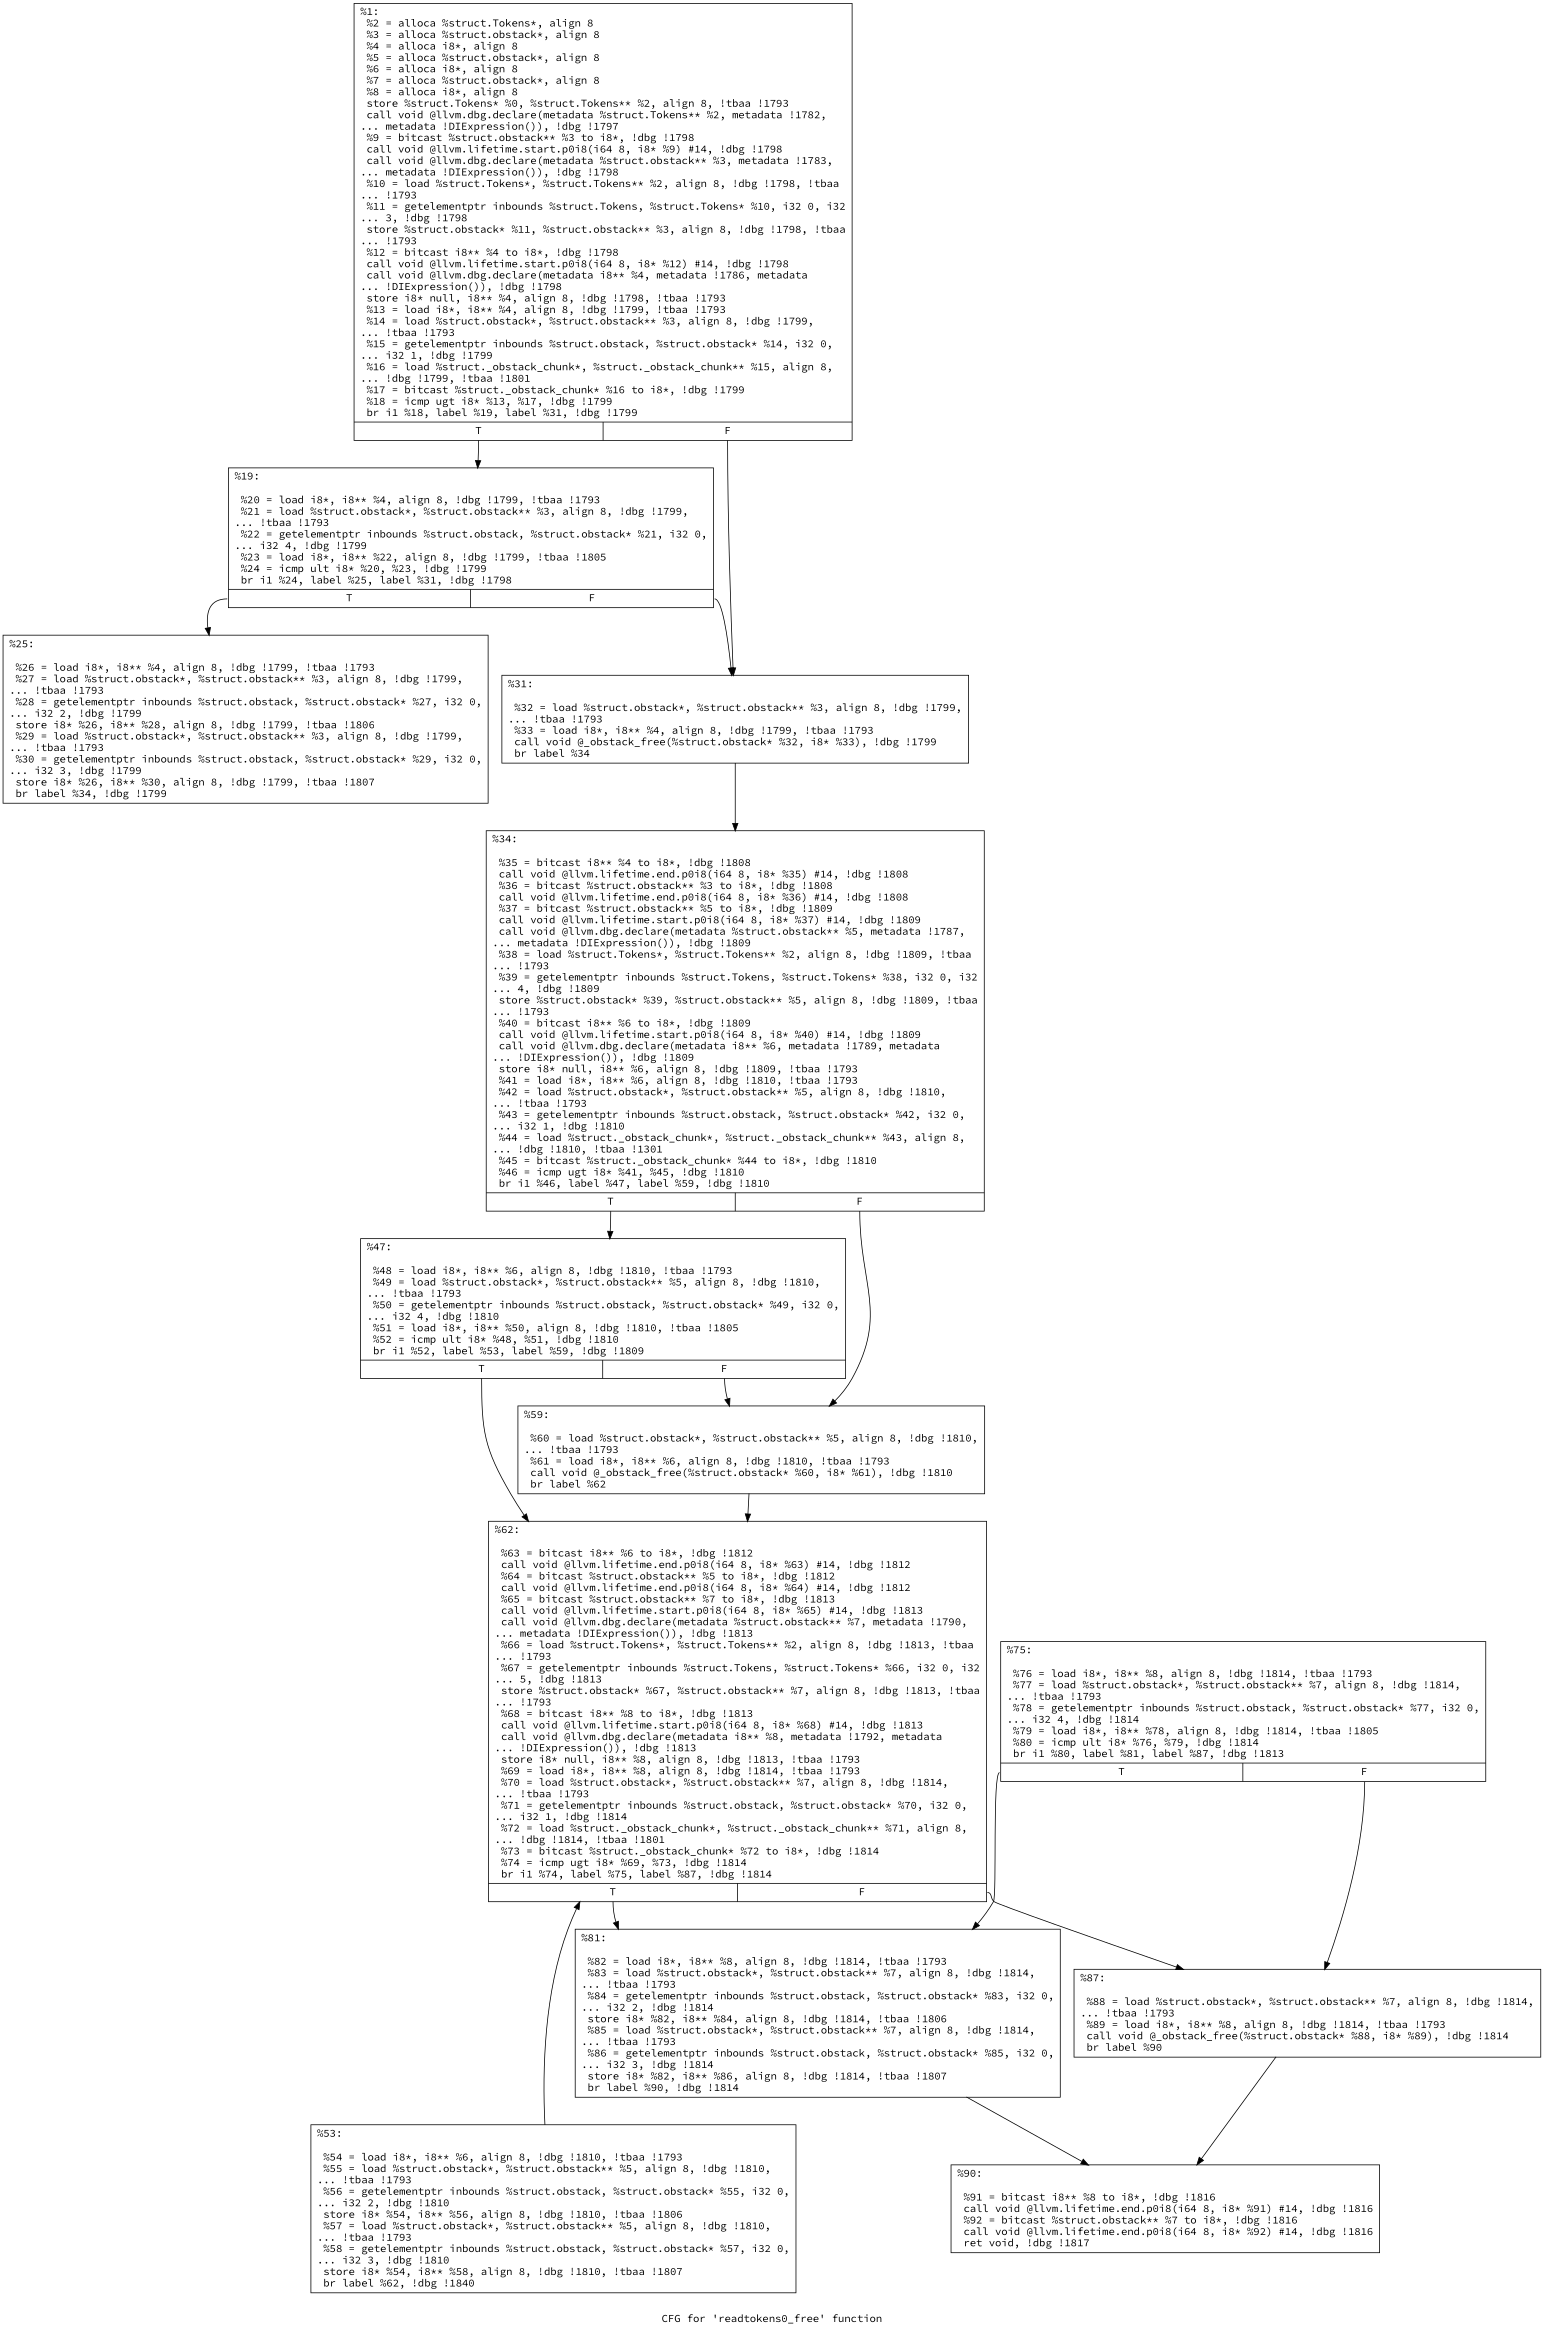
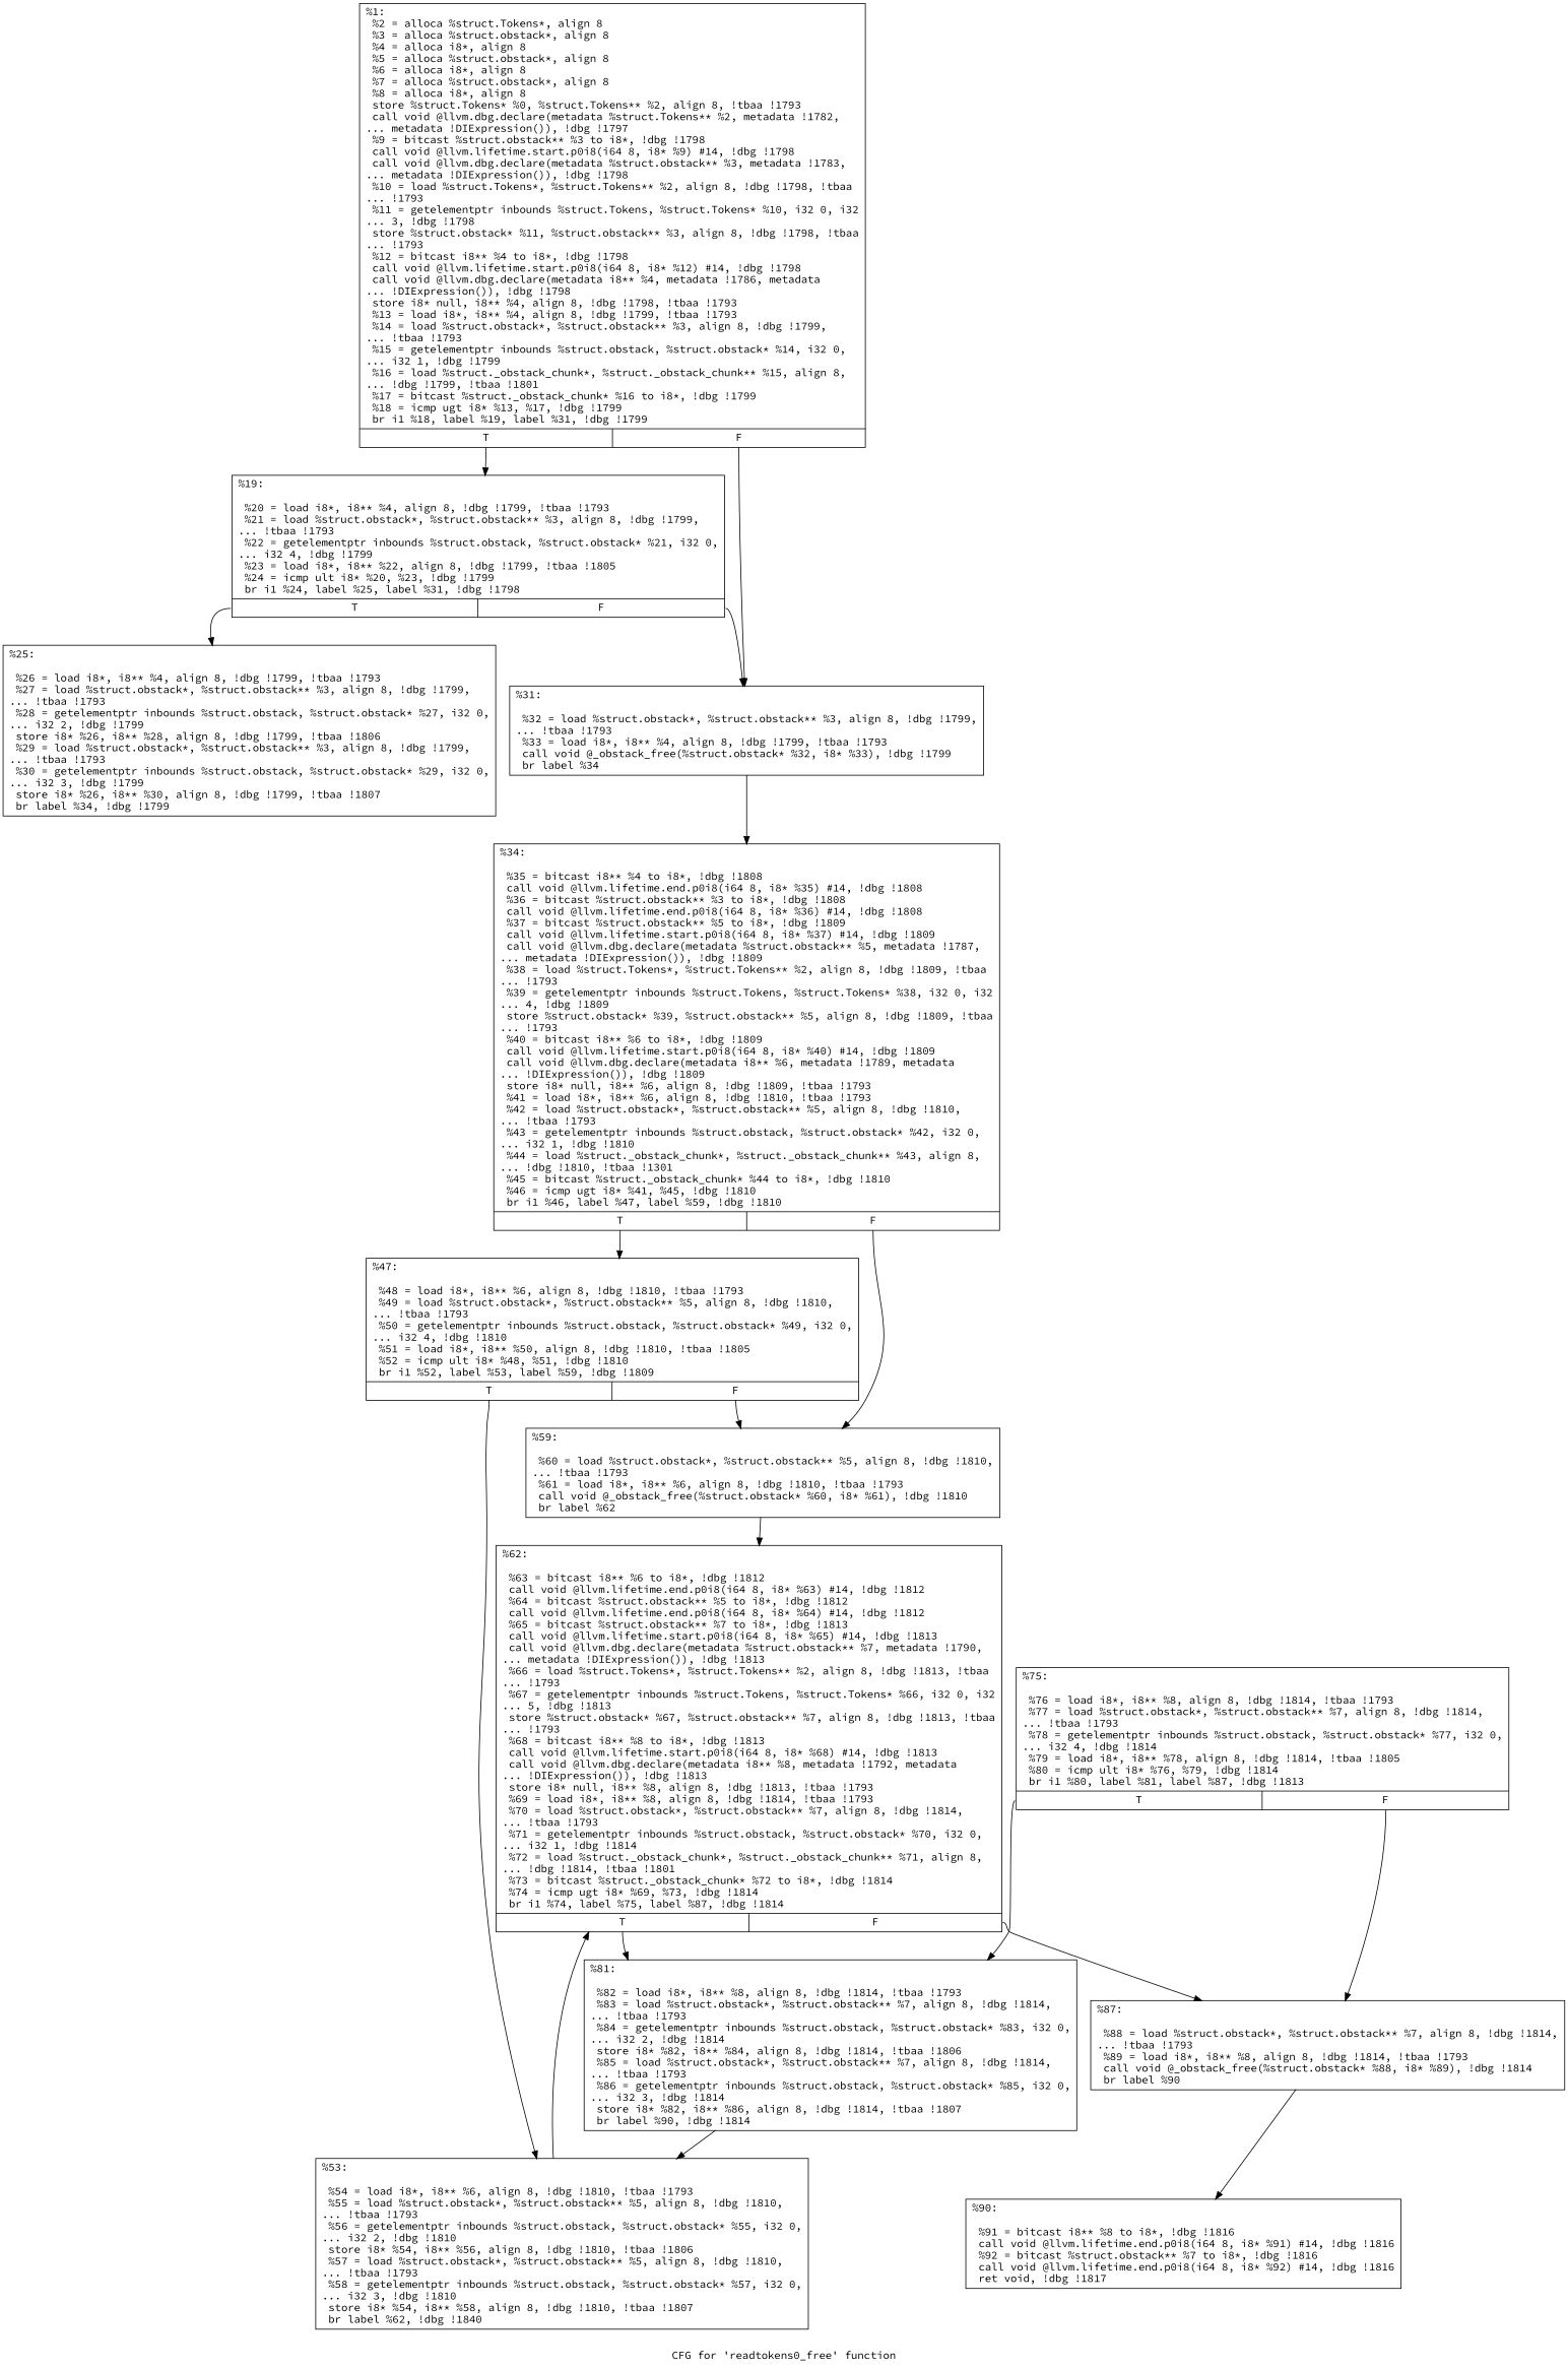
  digraph {
    fontname="Source Code Pro"
    label="CFG for 'readtokens0_free' function"
    node [fontname="Source Code Pro" shape=record]
    edge [fontname="Source Code Pro" tailport=s0]
    n1 [label="{%1:\l  %2 = alloca %struct.Tokens*, align 8\l  %3 = alloca %struct.obstack*, align 8\l  %4 = alloca i8*, align 8\l  %5 = alloca %struct.obstack*, align 8\l  %6 = alloca i8*, align 8\l  %7 = alloca %struct.obstack*, align 8\l  %8 = alloca i8*, align 8\l  store %struct.Tokens* %0, %struct.Tokens** %2, align 8, !tbaa !1793\l  call void @llvm.dbg.declare(metadata %struct.Tokens** %2, metadata !1782,\l... metadata !DIExpression()), !dbg !1797\l  %9 = bitcast %struct.obstack** %3 to i8*, !dbg !1798\l  call void @llvm.lifetime.start.p0i8(i64 8, i8* %9) #14, !dbg !1798\l  call void @llvm.dbg.declare(metadata %struct.obstack** %3, metadata !1783,\l... metadata !DIExpression()), !dbg !1798\l  %10 = load %struct.Tokens*, %struct.Tokens** %2, align 8, !dbg !1798, !tbaa\l... !1793\l  %11 = getelementptr inbounds %struct.Tokens, %struct.Tokens* %10, i32 0, i32\l... 3, !dbg !1798\l  store %struct.obstack* %11, %struct.obstack** %3, align 8, !dbg !1798, !tbaa\l... !1793\l  %12 = bitcast i8** %4 to i8*, !dbg !1798\l  call void @llvm.lifetime.start.p0i8(i64 8, i8* %12) #14, !dbg !1798\l  call void @llvm.dbg.declare(metadata i8** %4, metadata !1786, metadata\l... !DIExpression()), !dbg !1798\l  store i8* null, i8** %4, align 8, !dbg !1798, !tbaa !1793\l  %13 = load i8*, i8** %4, align 8, !dbg !1799, !tbaa !1793\l  %14 = load %struct.obstack*, %struct.obstack** %3, align 8, !dbg !1799,\l... !tbaa !1793\l  %15 = getelementptr inbounds %struct.obstack, %struct.obstack* %14, i32 0,\l... i32 1, !dbg !1799\l  %16 = load %struct._obstack_chunk*, %struct._obstack_chunk** %15, align 8,\l... !dbg !1799, !tbaa !1801\l  %17 = bitcast %struct._obstack_chunk* %16 to i8*, !dbg !1799\l  %18 = icmp ugt i8* %13, %17, !dbg !1799\l  br i1 %18, label %19, label %31, !dbg !1799\l|{<s0>T|<s1>F}}"]
    n2 [label="{%19:\l\l  %20 = load i8*, i8** %4, align 8, !dbg !1799, !tbaa !1793\l  %21 = load %struct.obstack*, %struct.obstack** %3, align 8, !dbg !1799,\l... !tbaa !1793\l  %22 = getelementptr inbounds %struct.obstack, %struct.obstack* %21, i32 0,\l... i32 4, !dbg !1799\l  %23 = load i8*, i8** %22, align 8, !dbg !1799, !tbaa !1805\l  %24 = icmp ult i8* %20, %23, !dbg !1799\l  br i1 %24, label %25, label %31, !dbg !1798\l|{<s0>T|<s1>F}}"]
    n3 [label="{%31:\l\l  %32 = load %struct.obstack*, %struct.obstack** %3, align 8, !dbg !1799,\l... !tbaa !1793\l  %33 = load i8*, i8** %4, align 8, !dbg !1799, !tbaa !1793\l  call void @_obstack_free(%struct.obstack* %32, i8* %33), !dbg !1799\l  br label %34\l}"]
    n4 [label="{%25:\l\l  %26 = load i8*, i8** %4, align 8, !dbg !1799, !tbaa !1793\l  %27 = load %struct.obstack*, %struct.obstack** %3, align 8, !dbg !1799,\l... !tbaa !1793\l  %28 = getelementptr inbounds %struct.obstack, %struct.obstack* %27, i32 0,\l... i32 2, !dbg !1799\l  store i8* %26, i8** %28, align 8, !dbg !1799, !tbaa !1806\l  %29 = load %struct.obstack*, %struct.obstack** %3, align 8, !dbg !1799,\l... !tbaa !1793\l  %30 = getelementptr inbounds %struct.obstack, %struct.obstack* %29, i32 0,\l... i32 3, !dbg !1799\l  store i8* %26, i8** %30, align 8, !dbg !1799, !tbaa !1807\l  br label %34, !dbg !1799\l}"]
    n5 [label="{%34:\l\l  %35 = bitcast i8** %4 to i8*, !dbg !1808\l  call void @llvm.lifetime.end.p0i8(i64 8, i8* %35) #14, !dbg !1808\l  %36 = bitcast %struct.obstack** %3 to i8*, !dbg !1808\l  call void @llvm.lifetime.end.p0i8(i64 8, i8* %36) #14, !dbg !1808\l  %37 = bitcast %struct.obstack** %5 to i8*, !dbg !1809\l  call void @llvm.lifetime.start.p0i8(i64 8, i8* %37) #14, !dbg !1809\l  call void @llvm.dbg.declare(metadata %struct.obstack** %5, metadata !1787,\l... metadata !DIExpression()), !dbg !1809\l  %38 = load %struct.Tokens*, %struct.Tokens** %2, align 8, !dbg !1809, !tbaa\l... !1793\l  %39 = getelementptr inbounds %struct.Tokens, %struct.Tokens* %38, i32 0, i32\l... 4, !dbg !1809\l  store %struct.obstack* %39, %struct.obstack** %5, align 8, !dbg !1809, !tbaa\l... !1793\l  %40 = bitcast i8** %6 to i8*, !dbg !1809\l  call void @llvm.lifetime.start.p0i8(i64 8, i8* %40) #14, !dbg !1809\l  call void @llvm.dbg.declare(metadata i8** %6, metadata !1789, metadata\l... !DIExpression()), !dbg !1809\l  store i8* null, i8** %6, align 8, !dbg !1809, !tbaa !1793\l  %41 = load i8*, i8** %6, align 8, !dbg !1810, !tbaa !1793\l  %42 = load %struct.obstack*, %struct.obstack** %5, align 8, !dbg !1810,\l... !tbaa !1793\l  %43 = getelementptr inbounds %struct.obstack, %struct.obstack* %42, i32 0,\l... i32 1, !dbg !1810\l  %44 = load %struct._obstack_chunk*, %struct._obstack_chunk** %43, align 8,\l... !dbg !1810, !tbaa !1301\l  %45 = bitcast %struct._obstack_chunk* %44 to i8*, !dbg !1810\l  %46 = icmp ugt i8* %41, %45, !dbg !1810\l  br i1 %46, label %47, label %59, !dbg !1810\l|{<s0>T|<s1>F}}"]
    n6 [label="{%47:\l\l  %48 = load i8*, i8** %6, align 8, !dbg !1810, !tbaa !1793\l  %49 = load %struct.obstack*, %struct.obstack** %5, align 8, !dbg !1810,\l... !tbaa !1793\l  %50 = getelementptr inbounds %struct.obstack, %struct.obstack* %49, i32 0,\l... i32 4, !dbg !1810\l  %51 = load i8*, i8** %50, align 8, !dbg !1810, !tbaa !1805\l  %52 = icmp ult i8* %48, %51, !dbg !1810\l  br i1 %52, label %53, label %59, !dbg !1809\l|{<s0>T|<s1>F}}"]
    n7 [label="{%59:\l\l  %60 = load %struct.obstack*, %struct.obstack** %5, align 8, !dbg !1810,\l... !tbaa !1793\l  %61 = load i8*, i8** %6, align 8, !dbg !1810, !tbaa !1793\l  call void @_obstack_free(%struct.obstack* %60, i8* %61), !dbg !1810\l  br label %62\l}"]
    n8 [label="{%53:\l\l  %54 = load i8*, i8** %6, align 8, !dbg !1810, !tbaa !1793\l  %55 = load %struct.obstack*, %struct.obstack** %5, align 8, !dbg !1810,\l... !tbaa !1793\l  %56 = getelementptr inbounds %struct.obstack, %struct.obstack* %55, i32 0,\l... i32 2, !dbg !1810\l  store i8* %54, i8** %56, align 8, !dbg !1810, !tbaa !1806\l  %57 = load %struct.obstack*, %struct.obstack** %5, align 8, !dbg !1810,\l... !tbaa !1793\l  %58 = getelementptr inbounds %struct.obstack, %struct.obstack* %57, i32 0,\l... i32 3, !dbg !1810\l  store i8* %54, i8** %58, align 8, !dbg !1810, !tbaa !1807\l  br label %62, !dbg !1840\l}"]
    n9 [label="{%62:\l\l  %63 = bitcast i8** %6 to i8*, !dbg !1812\l  call void @llvm.lifetime.end.p0i8(i64 8, i8* %63) #14, !dbg !1812\l  %64 = bitcast %struct.obstack** %5 to i8*, !dbg !1812\l  call void @llvm.lifetime.end.p0i8(i64 8, i8* %64) #14, !dbg !1812\l  %65 = bitcast %struct.obstack** %7 to i8*, !dbg !1813\l  call void @llvm.lifetime.start.p0i8(i64 8, i8* %65) #14, !dbg !1813\l  call void @llvm.dbg.declare(metadata %struct.obstack** %7, metadata !1790,\l... metadata !DIExpression()), !dbg !1813\l  %66 = load %struct.Tokens*, %struct.Tokens** %2, align 8, !dbg !1813, !tbaa\l... !1793\l  %67 = getelementptr inbounds %struct.Tokens, %struct.Tokens* %66, i32 0, i32\l... 5, !dbg !1813\l  store %struct.obstack* %67, %struct.obstack** %7, align 8, !dbg !1813, !tbaa\l... !1793\l  %68 = bitcast i8** %8 to i8*, !dbg !1813\l  call void @llvm.lifetime.start.p0i8(i64 8, i8* %68) #14, !dbg !1813\l  call void @llvm.dbg.declare(metadata i8** %8, metadata !1792, metadata\l... !DIExpression()), !dbg !1813\l  store i8* null, i8** %8, align 8, !dbg !1813, !tbaa !1793\l  %69 = load i8*, i8** %8, align 8, !dbg !1814, !tbaa !1793\l  %70 = load %struct.obstack*, %struct.obstack** %7, align 8, !dbg !1814,\l... !tbaa !1793\l  %71 = getelementptr inbounds %struct.obstack, %struct.obstack* %70, i32 0,\l... i32 1, !dbg !1814\l  %72 = load %struct._obstack_chunk*, %struct._obstack_chunk** %71, align 8,\l... !dbg !1814, !tbaa !1801\l  %73 = bitcast %struct._obstack_chunk* %72 to i8*, !dbg !1814\l  %74 = icmp ugt i8* %69, %73, !dbg !1814\l  br i1 %74, label %75, label %87, !dbg !1814\l|{<s0>T|<s1>F}}"]
    n10 [label="{%87:\l\l  %88 = load %struct.obstack*, %struct.obstack** %7, align 8, !dbg !1814,\l... !tbaa !1793\l  %89 = load i8*, i8** %8, align 8, !dbg !1814, !tbaa !1793\l  call void @_obstack_free(%struct.obstack* %88, i8* %89), !dbg !1814\l  br label %90\l}"]
    n11 [label="{%81:\l\l  %82 = load i8*, i8** %8, align 8, !dbg !1814, !tbaa !1793\l  %83 = load %struct.obstack*, %struct.obstack** %7, align 8, !dbg !1814,\l... !tbaa !1793\l  %84 = getelementptr inbounds %struct.obstack, %struct.obstack* %83, i32 0,\l... i32 2, !dbg !1814\l  store i8* %82, i8** %84, align 8, !dbg !1814, !tbaa !1806\l  %85 = load %struct.obstack*, %struct.obstack** %7, align 8, !dbg !1814,\l... !tbaa !1793\l  %86 = getelementptr inbounds %struct.obstack, %struct.obstack* %85, i32 0,\l... i32 3, !dbg !1814\l  store i8* %82, i8** %86, align 8, !dbg !1814, !tbaa !1807\l  br label %90, !dbg !1814\l}"]
    n12 [label="{%75:\l\l  %76 = load i8*, i8** %8, align 8, !dbg !1814, !tbaa !1793\l  %77 = load %struct.obstack*, %struct.obstack** %7, align 8, !dbg !1814,\l... !tbaa !1793\l  %78 = getelementptr inbounds %struct.obstack, %struct.obstack* %77, i32 0,\l... i32 4, !dbg !1814\l  %79 = load i8*, i8** %78, align 8, !dbg !1814, !tbaa !1805\l  %80 = icmp ult i8* %76, %79, !dbg !1814\l  br i1 %80, label %81, label %87, !dbg !1813\l|{<s0>T|<s1>F}}"]
    n13 [label="{%90:\l\l  %91 = bitcast i8** %8 to i8*, !dbg !1816\l  call void @llvm.lifetime.end.p0i8(i64 8, i8* %91) #14, !dbg !1816\l  %92 = bitcast %struct.obstack** %7 to i8*, !dbg !1816\l  call void @llvm.lifetime.end.p0i8(i64 8, i8* %92) #14, !dbg !1816\l  ret void, !dbg !1817\l}"]
    n1 -> n2
    n1 -> n3 [tailport=s1]
    n2 -> n3 [tailport=s1]
    n2 -> n4
    n3 -> n5 [tailport=""]
    n5 -> n6
    n5 -> n7 [tailport=s1]
    n6 -> n7 [tailport=s1]
-   n6 -> n9
+   n6 -> n8
    n7 -> n9 [tailport=""]
    n8 -> n9 [tailport=""]
    n9 -> n10 [tailport=s1]
    n9 -> n11
    n10 -> n13 [tailport=""]
-   n11 -> n13 [tailport=""]
+   n11 -> n8 [tailport=""]
    n12 -> n10 [tailport=s1]
    n12 -> n11
  }
